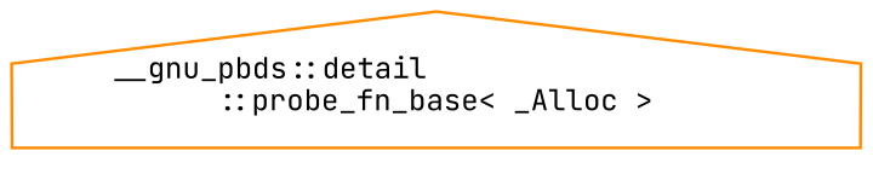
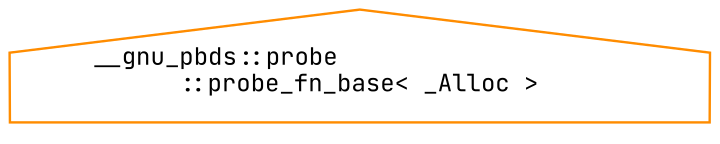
  digraph {
    rankdir=TB
    fontname="JetBrains Mono"
-   n1 [color=darkorange fillcolor=white fontname="JetBrains Mono" fontsize=10 height=0.2 label="__gnu_pbds::detail\l::probe_fn_base\< _Alloc \>" shape=house style=filled width=0.4]
+   n1 [color=darkorange fillcolor=white fontname="JetBrains Mono" fontsize=10 height=0.2 label="__gnu_pbds::probe\l::probe_fn_base\< _Alloc \>" shape=house style=filled width=0.4]
  }
